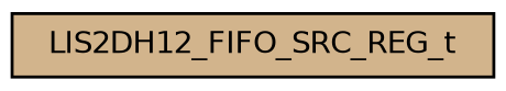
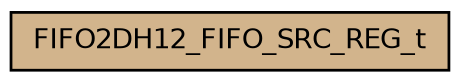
  digraph {
    rankdir=LR
-   n1 [color=black fillcolor=tan fontname=Helvetica fontsize=10 height=0.2 label=LIS2DH12_FIFO_SRC_REG_t shape=record style=filled width=0.4]
+   n1 [color=black fillcolor=tan fontname=Helvetica fontsize=10 height=0.2 label=FIFO2DH12_FIFO_SRC_REG_t shape=record style=filled width=0.4]
  }
